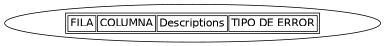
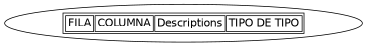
  digraph {
    fontname="DejaVu Sans"
-   n1 [label=<<TABLE><TR><TD>FILA</TD><TD>COLUMNA</TD><TD>Descriptions</TD><TD>TIPO DE ERROR</TD></TR></TABLE>> fontname="DejaVu Sans"]
+   n1 [label=<<TABLE><TR><TD>FILA</TD><TD>COLUMNA</TD><TD>Descriptions</TD><TD>TIPO DE TIPO</TD></TR></TABLE>> fontname="DejaVu Sans"]
  }
